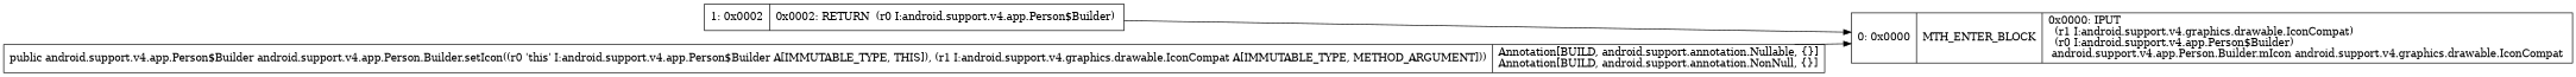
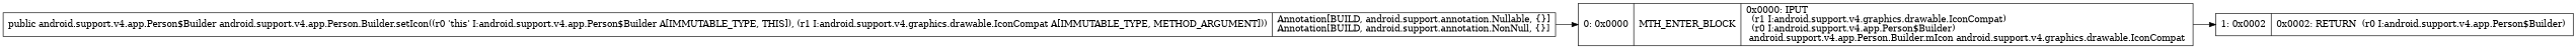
  digraph {
    rankdir=LR
    node [shape=record]
    n1 [label="{0\:\ 0x0000|MTH_ENTER_BLOCK\l|0x0000: IPUT  \l  (r1 I:android.support.v4.graphics.drawable.IconCompat)\l  (r0 I:android.support.v4.app.Person$Builder)\l android.support.v4.app.Person.Builder.mIcon android.support.v4.graphics.drawable.IconCompat \l}"]
    n2 [label="{1\:\ 0x0002|0x0002: RETURN  (r0 I:android.support.v4.app.Person$Builder) \l}"]
    n3 [label="{public android.support.v4.app.Person$Builder android.support.v4.app.Person.Builder.setIcon((r0 'this' I:android.support.v4.app.Person$Builder A[IMMUTABLE_TYPE, THIS]), (r1 I:android.support.v4.graphics.drawable.IconCompat A[IMMUTABLE_TYPE, METHOD_ARGUMENT]))  | Annotation[BUILD, android.support.annotation.Nullable, \{\}]\lAnnotation[BUILD, android.support.annotation.NonNull, \{\}]\l}"]
-   n2 -> n1
+   n1 -> n2
    n3 -> n1
  }
